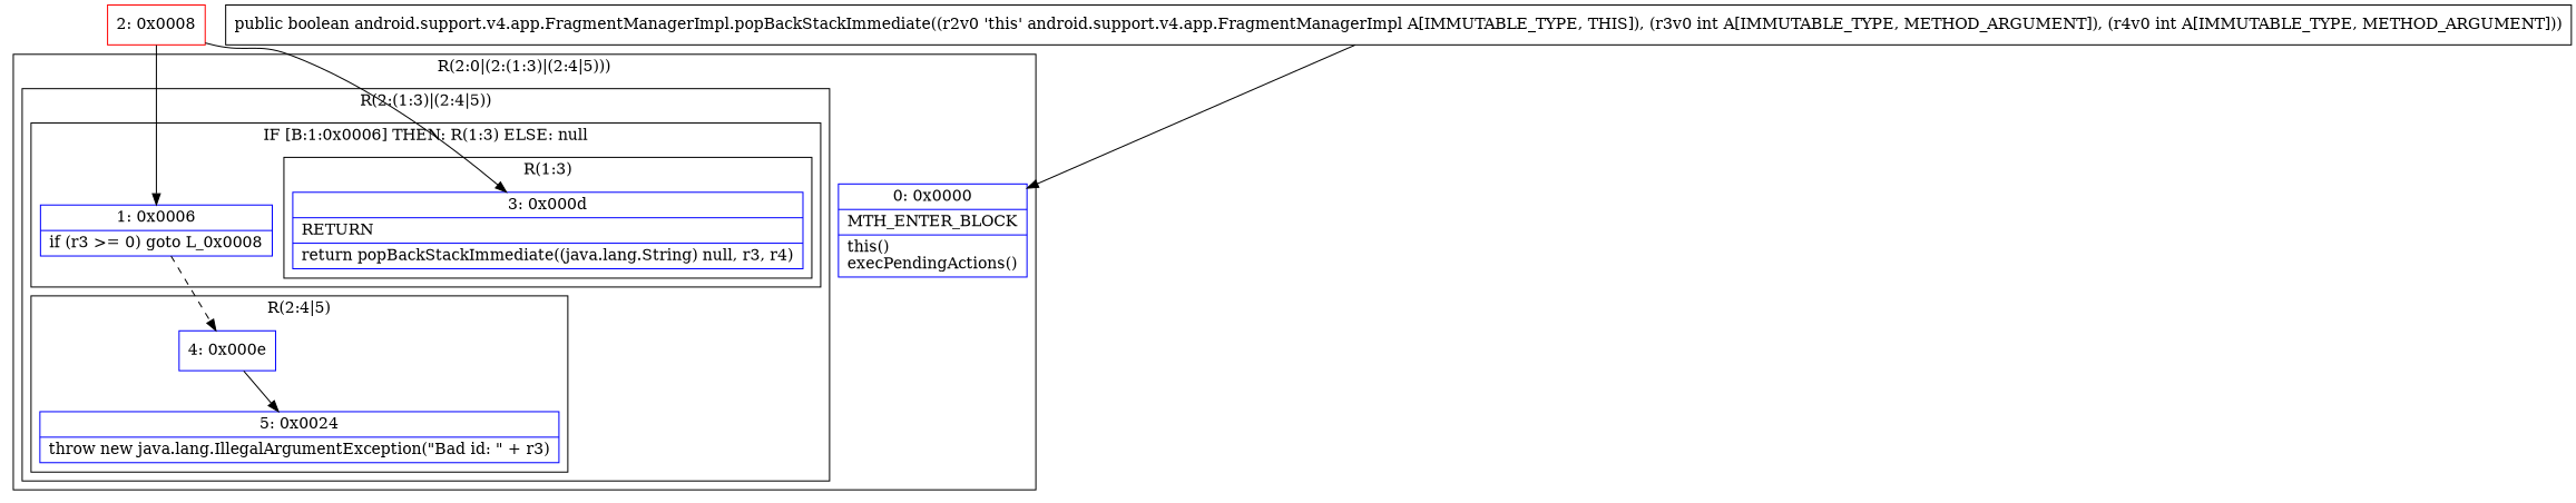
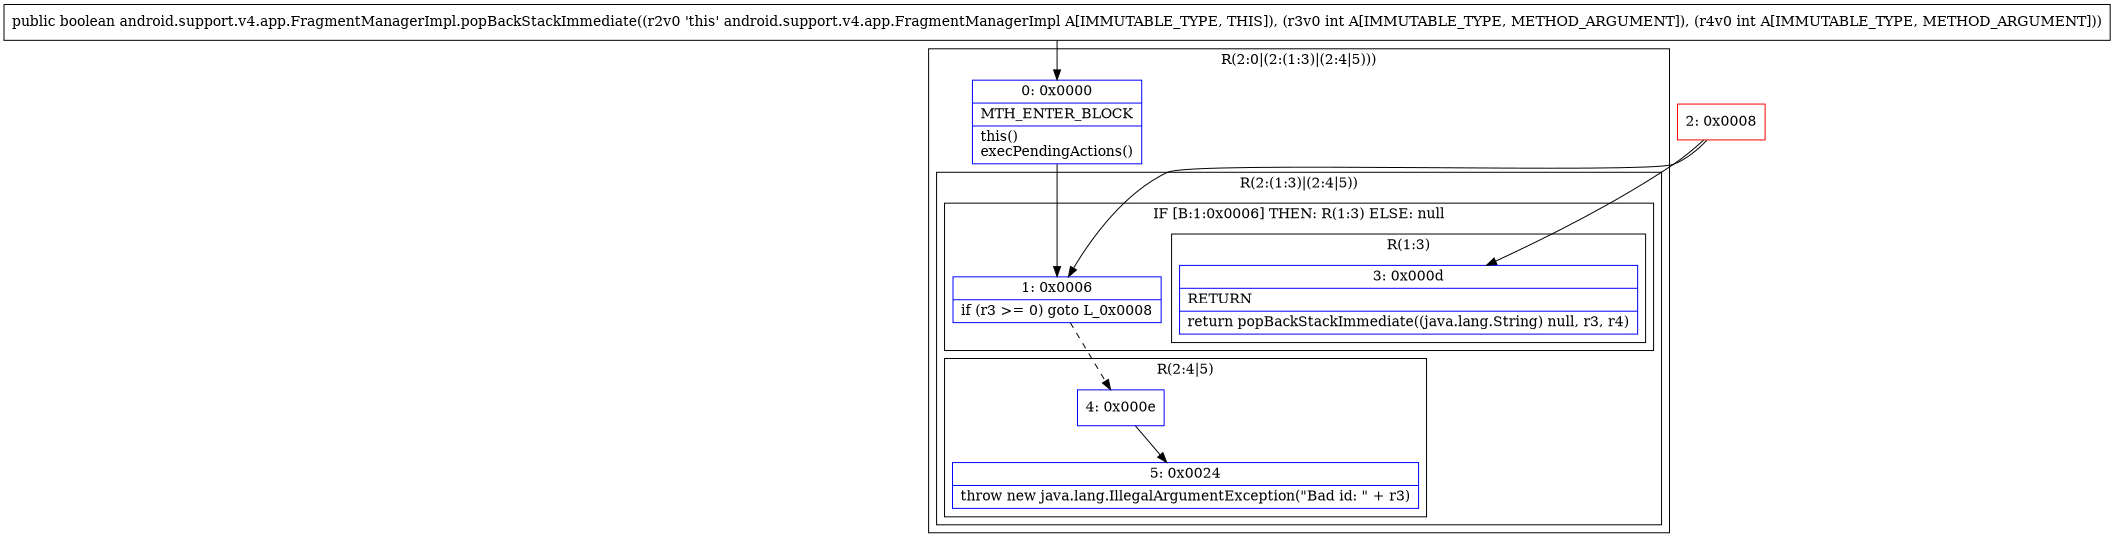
  digraph {
    node [color=blue shape=record]
    n1 [label="{3\:\ 0x000d|RETURN\l|return popBackStackImmediate((java.lang.String) null, r3, r4)\l}"]
    n2 [label="{1\:\ 0x0006|if (r3 \>= 0) goto L_0x0008\l}"]
    n3 [label="{4\:\ 0x000e}"]
    n4 [label="{5\:\ 0x0024|throw new java.lang.IllegalArgumentException(\"Bad id: \" + r3)\l}"]
    n5 [label="{0\:\ 0x0000|MTH_ENTER_BLOCK\l|this()\lexecPendingActions()\l}"]
    n6 [color=red label="{2\:\ 0x0008}"]
    n7 [label="{public boolean android.support.v4.app.FragmentManagerImpl.popBackStackImmediate((r2v0 'this' android.support.v4.app.FragmentManagerImpl A[IMMUTABLE_TYPE, THIS]), (r3v0 int A[IMMUTABLE_TYPE, METHOD_ARGUMENT]), (r4v0 int A[IMMUTABLE_TYPE, METHOD_ARGUMENT])) }" color=""]
    subgraph cluster_1 {
      label="R(2:0|(2:(1:3)|(2:4|5)))"
      n5
      subgraph cluster_2 {
        label="R(2:(1:3)|(2:4|5))"
        subgraph cluster_3 {
          label="IF [B:1:0x0006] THEN: R(1:3) ELSE: null"
          n2
          subgraph cluster_4 {
            label="R(1:3)"
            n1
          }
        }
        subgraph cluster_5 {
          label="R(2:4|5)"
          n3
          n4
        }
      }
    }
    n2 -> n3 [style=dashed]
    n3 -> n4
+   n5 -> n2
    n6 -> n1
    n6 -> n2
    n7 -> n5
  }
